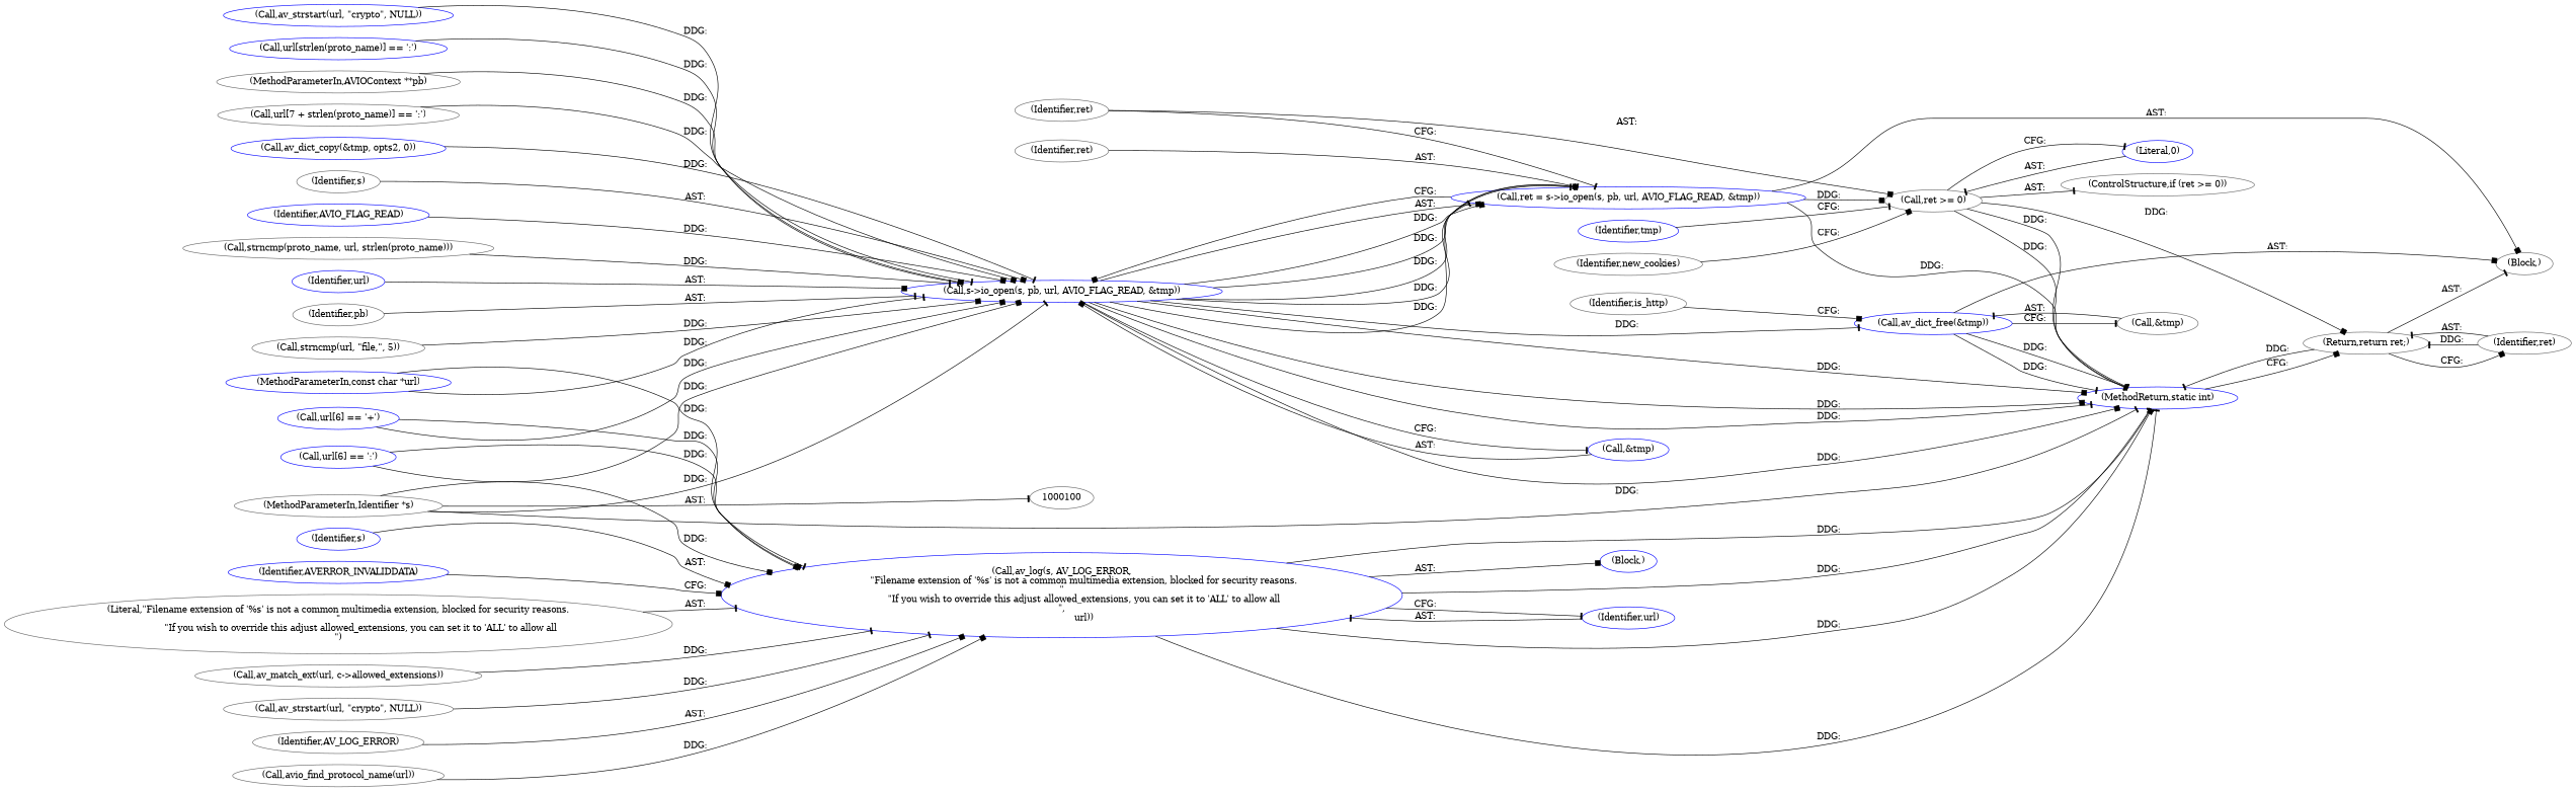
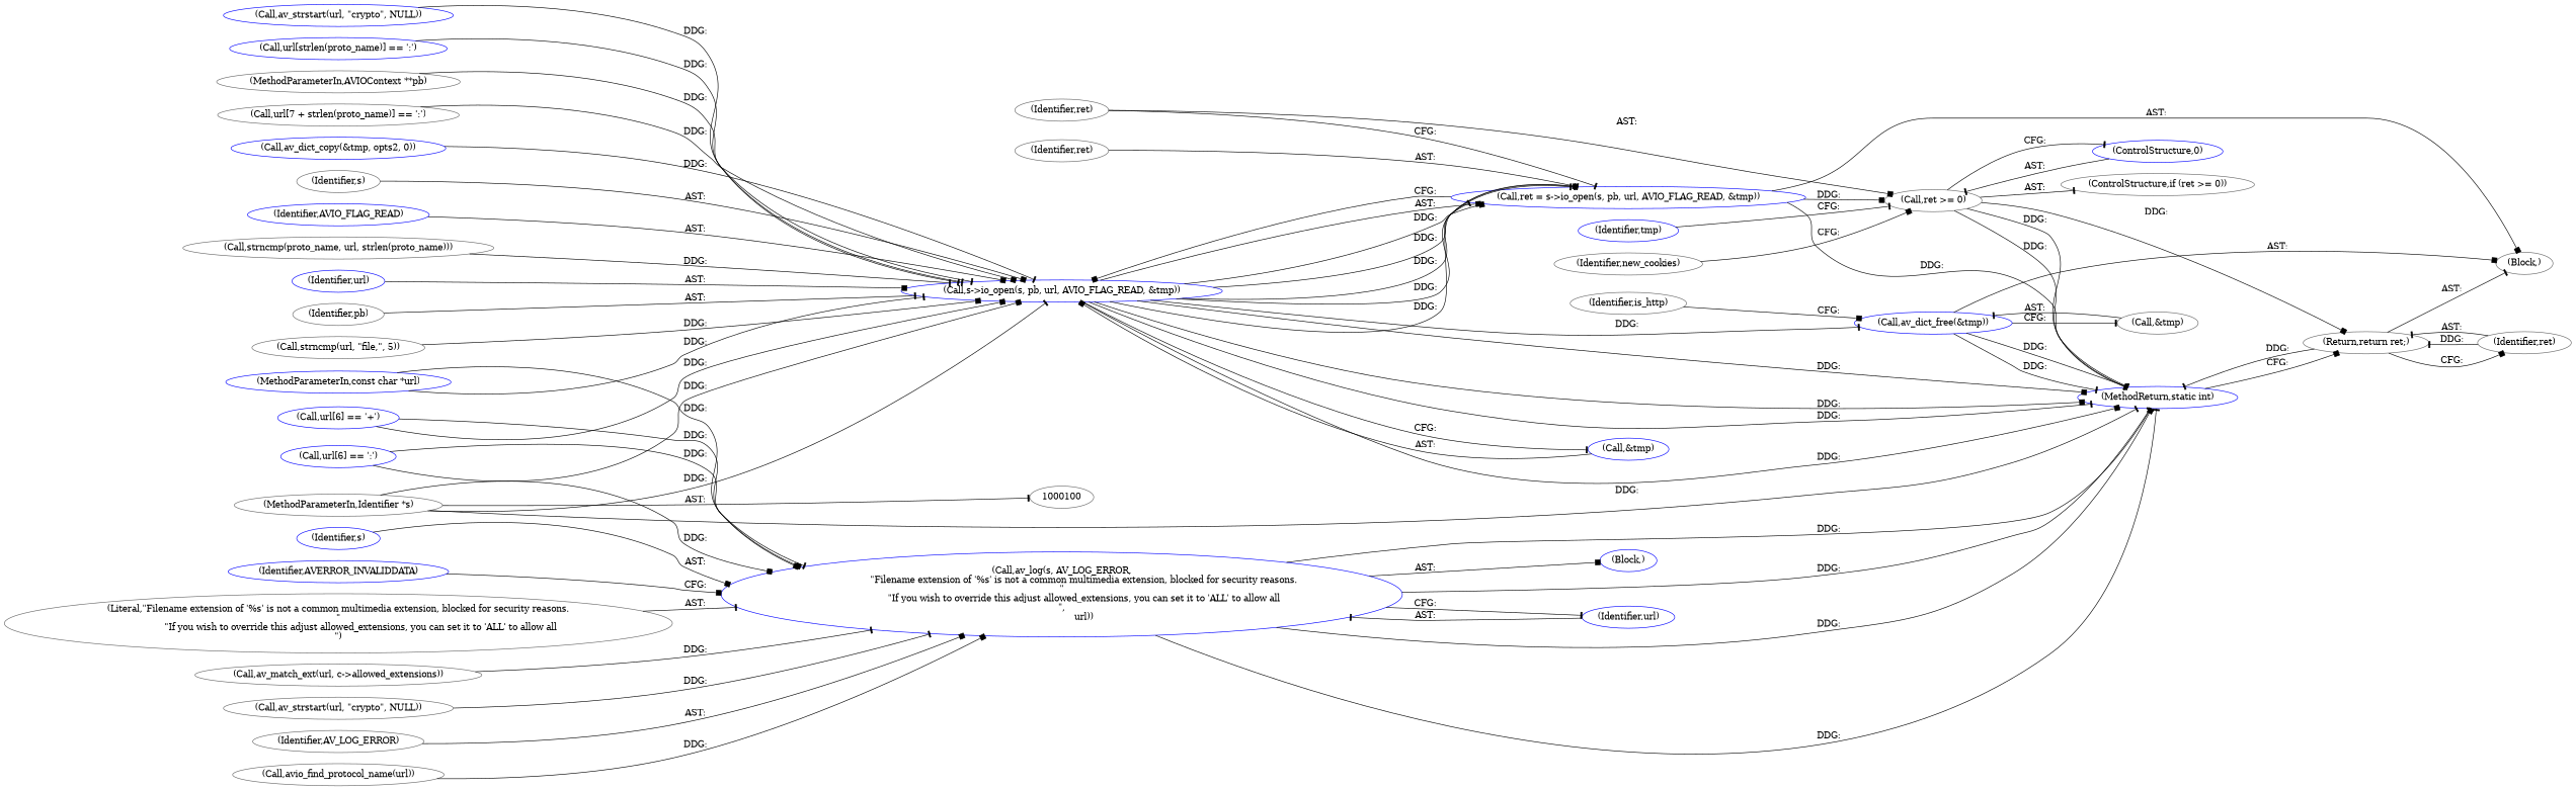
  digraph {
    rankdir=LR
    node [color=gray40]
    edge [arrowhead=tee]
    n1 [label="(MethodParameterIn,Identifier *s)"]
    n2 [color=blue label="(Call,av_log(s, AV_LOG_ERROR,\n                \"Filename extension of \'%s\' is not a common multimedia extension, blocked for security reasons.\n\"\n                \"If you wish to override this adjust allowed_extensions, you can set it to \'ALL\' to allow all\n\",\n                url))"]
    n3 [color=blue label="(Call,s->io_open(s, pb, url, AVIO_FLAG_READ, &tmp))"]
    n4 [color=blue label="(MethodReturn,static int)"]
    1000100
    n6 [color=blue label="(Identifier,url)"]
    n7 [color=blue label="(Block,)"]
    n8 [color=blue label="(Call,ret = s->io_open(s, pb, url, AVIO_FLAG_READ, &tmp))"]
    n9 [color=blue label="(Call,av_dict_free(&tmp))"]
    n10 [color=blue label="(Call,&tmp)"]
    n11 [label="(Return,return ret;)"]
    n12 [label="(Call,ret >= 0)"]
    n13 [label="(Block,)"]
    n14 [label="(Call,&tmp)"]
-   n15 [color=blue label="(Literal,0)"]
+   n15 [color=blue label="(ControlStructure,0)"]
    n16 [label="(ControlStructure,if (ret >= 0))"]
    n17 [label="(Identifier,ret)"]
    n18 [color=blue label="(Call,av_dict_copy(&tmp, opts2, 0))"]
    n19 [color=blue label="(MethodParameterIn,const char *url)"]
    n20 [color=blue label="(Call,url[6] == ':')"]
    n21 [label="(Identifier,s)"]
    n22 [color=blue label="(Identifier,AVIO_FLAG_READ)"]
    n23 [label="(Identifier,ret)"]
    n24 [label="(Call,strncmp(proto_name, url, strlen(proto_name)))"]
    n25 [color=blue label="(Call,url[6] == '+')"]
    n26 [label="(Identifier,is_http)"]
    n27 [color=blue label="(Identifier,url)"]
    n28 [label="(Call,avio_find_protocol_name(url))"]
    n29 [color=blue label="(Identifier,s)"]
    n30 [label="(Identifier,pb)"]
    n31 [label="(Call,strncmp(url, \"file,\", 5))"]
    n32 [label="(Identifier,ret)"]
    n33 [color=blue label="(Call,av_strstart(url, \"crypto\", NULL))"]
    n34 [color=blue label="(Identifier,tmp)"]
    n35 [label="(Identifier,new_cookies)"]
    n36 [color=blue label="(Call,url[strlen(proto_name)] == ':')"]
    n37 [color=blue label="(Identifier,AVERROR_INVALIDDATA)"]
    n38 [label="(MethodParameterIn,AVIOContext **pb)"]
    n39 [label="(Call,url[7 + strlen(proto_name)] == ':')"]
    n40 [label="(Literal,\"Filename extension of \'%s\' is not a common multimedia extension, blocked for security reasons.\n\"\n                \"If you wish to override this adjust allowed_extensions, you can set it to \'ALL\' to allow all\n\")"]
    n41 [label="(Call,av_match_ext(url, c->allowed_extensions))"]
    n42 [label="(Call,av_strstart(url, \"crypto\", NULL))"]
    n43 [label="(Identifier,AV_LOG_ERROR)"]
    n1 -> n2 [arrowhead=box label="DDG: "]
    n1 -> n3 [label="DDG: "]
    n1 -> n4 [label="DDG: "]
    n1 -> 1000100 [label="AST: "]
    n2 -> n4 [label="DDG: "]
    n2 -> n4 [label="DDG: "]
    n2 -> n4 [label="DDG: "]
    n2 -> n4 [arrowhead=box label="DDG: "]
    n2 -> n6 [label="CFG: "]
    n2 -> n7 [arrowhead=box label="AST: "]
    n3 -> n4 [arrowhead=box label="DDG: "]
    n3 -> n4 [label="DDG: "]
    n3 -> n4 [arrowhead=box label="DDG: "]
    n3 -> n4 [arrowhead=box label="DDG: "]
    n3 -> n8 [arrowhead=box label="AST: "]
    n3 -> n8 [arrowhead=box label="DDG: "]
    n3 -> n8 [label="DDG: "]
    n3 -> n8 [label="DDG: "]
    n3 -> n8 [label="DDG: "]
    n3 -> n8 [arrowhead=box label="DDG: "]
    n3 -> n9 [label="DDG: "]
    n3 -> n10 [label="CFG: "]
    n4 -> n11 [arrowhead=box label="CFG: "]
    n6 -> n2 [label="AST: "]
    n8 -> n3 [arrowhead=box label="CFG: "]
    n8 -> n4 [label="DDG: "]
    n8 -> n12 [arrowhead=box label="DDG: "]
    n8 -> n13 [arrowhead=box label="AST: "]
    n9 -> n4 [label="DDG: "]
    n9 -> n4 [label="DDG: "]
    n9 -> n13 [arrowhead=box label="AST: "]
    n9 -> n14 [label="CFG: "]
    n10 -> n3 [arrowhead=box label="AST: "]
    n11 -> n4 [label="DDG: "]
    n11 -> n13 [label="AST: "]
    n11 -> n17 [arrowhead=box label="CFG: "]
    n12 -> n4 [label="DDG: "]
    n12 -> n4 [label="DDG: "]
    n12 -> n11 [arrowhead=box label="DDG: "]
    n12 -> n15 [label="CFG: "]
    n12 -> n16 [label="AST: "]
    n14 -> n9 [label="AST: "]
    n15 -> n12 [label="AST: "]
    n17 -> n11 [label="AST: "]
    n17 -> n11 [label="DDG: "]
    n18 -> n3 [label="DDG: "]
    n19 -> n2 [arrowhead=box label="DDG: "]
    n19 -> n3 [label="DDG: "]
    n20 -> n2 [label="DDG: "]
    n20 -> n3 [arrowhead=box label="DDG: "]
    n21 -> n3 [arrowhead=box label="AST: "]
-   n22 -> n3 [arrowhead=box label="DDG: "]
+   n22 -> n3 [arrowhead=box label="AST: "]
    n23 -> n8 [label="CFG: "]
    n23 -> n12 [arrowhead=box label="AST: "]
    n24 -> n3 [label="DDG: "]
    n25 -> n2 [arrowhead=box label="DDG: "]
    n25 -> n3 [arrowhead=box label="DDG: "]
    n26 -> n9 [arrowhead=box label="CFG: "]
    n27 -> n3 [arrowhead=box label="AST: "]
    n28 -> n2 [arrowhead=box label="DDG: "]
    n29 -> n2 [arrowhead=box label="AST: "]
    n30 -> n3 [label="AST: "]
    n31 -> n3 [arrowhead=box label="DDG: "]
    n32 -> n8 [label="AST: "]
    n33 -> n3 [label="DDG: "]
    n34 -> n12 [label="CFG: "]
    n35 -> n12 [arrowhead=box label="CFG: "]
-   n36 -> n3 [arrowhead=box label="DDG: "]
+   n36 -> n3 [label="DDG: "]
    n37 -> n2 [arrowhead=box label="CFG: "]
    n38 -> n3 [label="DDG: "]
    n39 -> n3 [arrowhead=box label="DDG: "]
    n40 -> n2 [label="AST: "]
    n41 -> n2 [label="DDG: "]
    n42 -> n2 [label="DDG: "]
    n43 -> n2 [arrowhead=box label="AST: "]
  }
